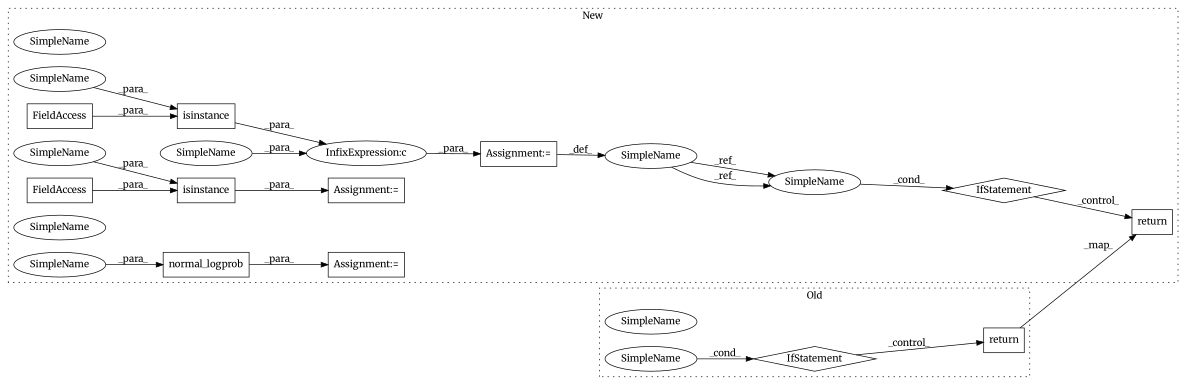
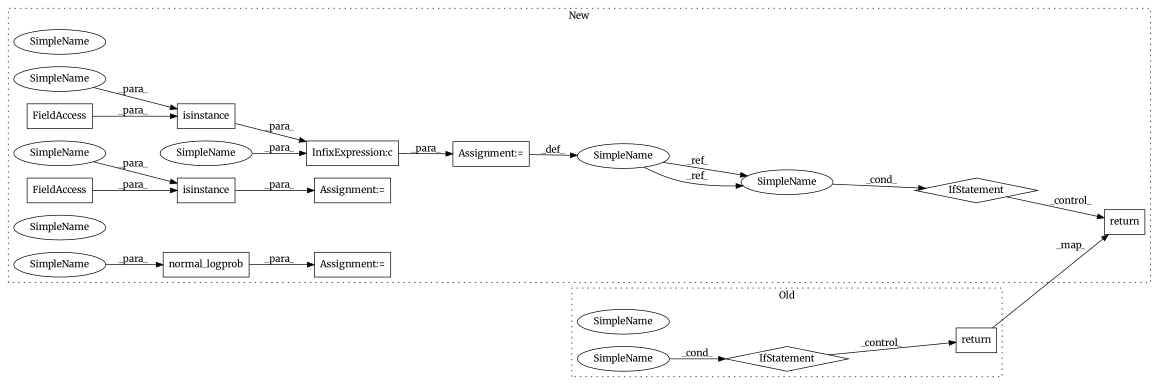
  digraph {
    rankdir=LR
    fontname=Merriweather
    node [a=42 l=7 s=1914 shape=box fontname=Merriweather]
    edge [fontname=Merriweather]
    n1 [a=25 l="4,2" label=IfStatement s="1910,1921" shape=diamond]
    n2 [a=41 label=return s=1983]
    n3 [label=SimpleName shape=ellipse]
    n4 [label=SimpleName shape=ellipse]
    n5 [a=32 l="15,1" label=normal_logprob s="3616,3647"]
    n6 [a=41 label=return s=3847]
-   n7 [a=27 l=4 label="InfixExpression:c" s=3474 shape=ellipse]
+   n7 [a=27 l=4 label="InfixExpression:c" s=3474]
    n8 [a=32 l="11,1" label=isinstance s="3506,3537"]
    n9 [l=12 label=SimpleName s=3755 shape=ellipse]
    n10 [a=25 l="4,2" label=IfStatement s="3751,3767" shape=diamond]
    n11 [a=22 l=12 label=FieldAccess s=3525]
    n12 [l=12 label=SimpleName s=3436 shape=ellipse]
    n13 [a=32 l="11,1" label=isinstance s="3450,3473"]
    n14 [a=22 l=4 label=FieldAccess s=3469]
    n15 [a=7 l=1 label="Assignment:=" s=3448]
    n16 [a=7 l=1 label="Assignment:=" s=3615]
    n17 [a=7 l=1 label="Assignment:=" s=3505]
    n18 [label=SimpleName s=3461 shape=ellipse]
    n19 [label=SimpleName s=3478 shape=ellipse]
    n20 [label=SimpleName s=3517 shape=ellipse]
    n21 [l=6 label=SimpleName s=3641 shape=ellipse]
    n22 [l=12 label=SimpleName s=3755 shape=ellipse]
    n23 [l=6 label=SimpleName s=3641 shape=ellipse]
    subgraph cluster_1 {
      label=Old
      style=dotted
      n1
      n2
      n3
      n4
    }
    subgraph cluster_2 {
      label=New
      style=dotted
      n5
      n6
      n7
      n8
      n9
      n10
      n11
      n12
      n13
      n14
      n15
      n16
      n17
      n18
      n19
      n20
      n21
      n22
      n23
    }
    n1 -> n2 [label=_control_]
    n2 -> n6 [label=_map_]
    n4 -> n1 [label=_cond_]
    n5 -> n16 [label=_para_]
    n7 -> n15 [label=_para_]
    n8 -> n17 [label=_para_]
    n10 -> n6 [label=_control_]
    n11 -> n8 [label=_para_]
    n12 -> n22 [label=_ref_]
    n12 -> n22 [label=_ref_]
    n13 -> n7 [label=_para_]
    n14 -> n13 [label=_para_]
    n15 -> n12 [label=_def_]
    n18 -> n13 [label=_para_]
    n19 -> n7 [label=_para_]
    n20 -> n8 [label=_para_]
    n22 -> n10 [label=_cond_]
    n23 -> n5 [label=_para_]
  }
